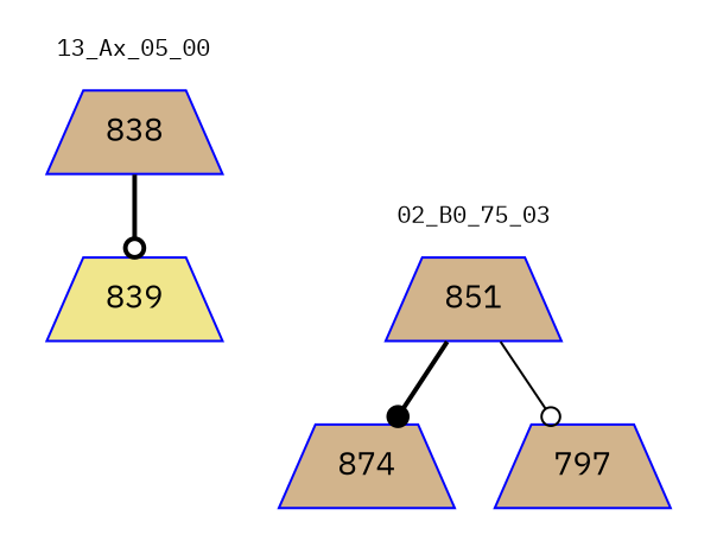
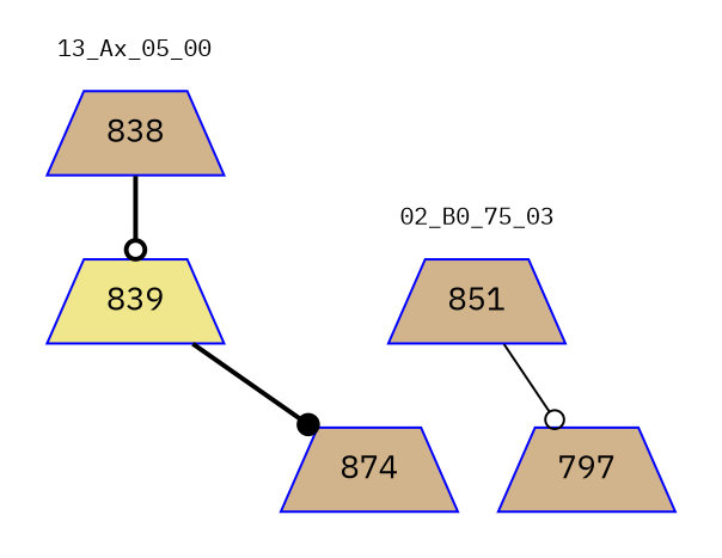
  digraph {
    fontname="IBM Plex Mono"
    node [color=blue fillcolor=tan fontname="IBM Plex Mono" shape=trapezium style=filled]
    edge [arrowhead=odot color=black fontname="IBM Plex Mono" style=bold]
    n1 [label=838]
    n2 [fillcolor=khaki label=839]
    n3 [label=851]
    n4 [label=797]
    n5 [label=874]
    subgraph cluster_1 {
      color=white
      fontsize=10
      label="13_Ax_05_00"
      n1
      n2
    }
    subgraph cluster_2 {
      color=white
      fontsize=10
      label="02_B0_75_03"
      n3
      n4
      n5
    }
    n1 -> n2
    n3 -> n4 [style=solid]
-   n3 -> n5 [arrowhead=dot]
+   n2 -> n5 [arrowhead=dot]
  }
